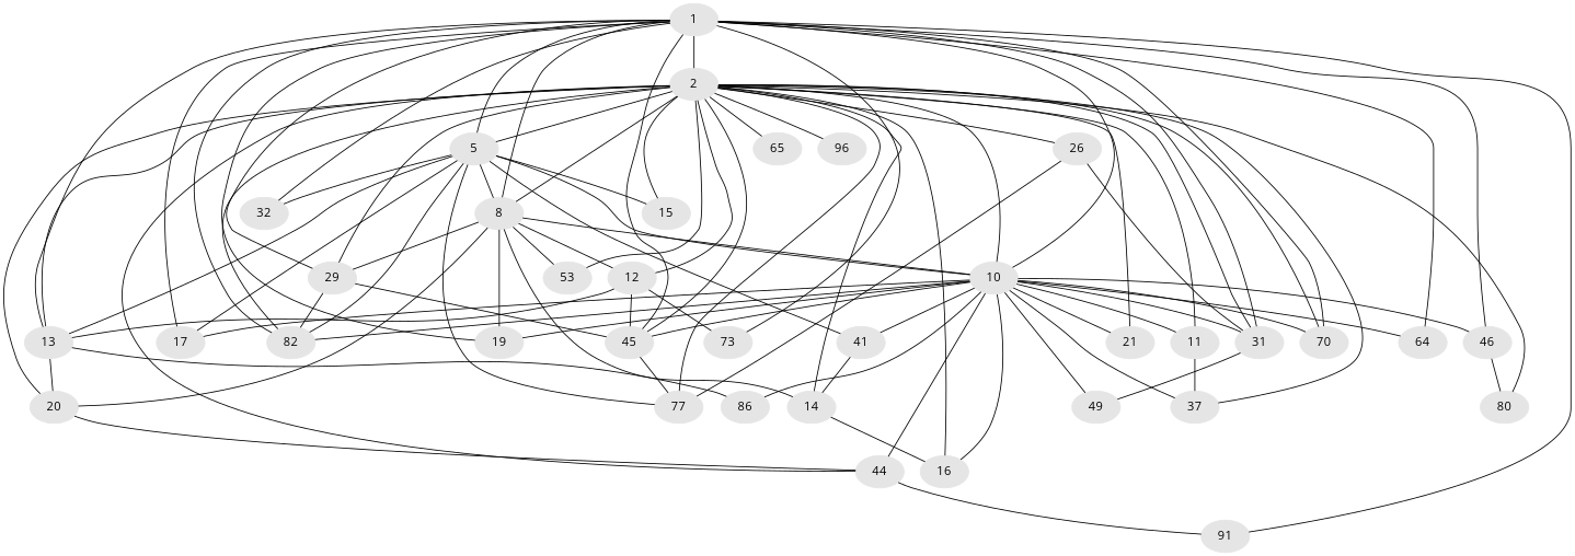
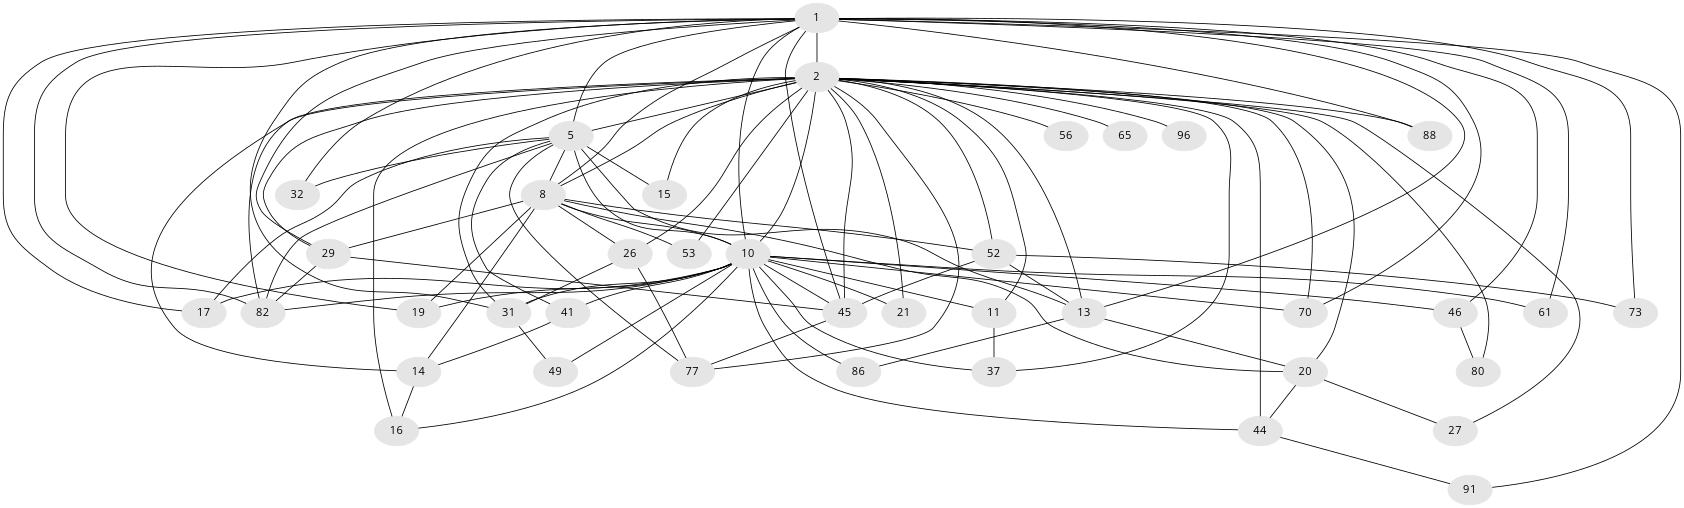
  graph {
    fontname="Open Sans"
    node [color=gray90 fontname="Open Sans" style=filled]
    edge [fontname="Open Sans"]
    1 [super="+24+9"]
    2 [super="+3+107+44+6+87+42+51+34+39"]
    5 [super="+18+123+101+25"]
    8 [super="+99+105+48+38"]
    10 [super="+54"]
    13 [super="+28"]
    17 [super="+33"]
    19 [super="+72"]
    29 [super="+66+57"]
    31 [super="+36+55"]
    32
    n12 [label=70 super="+109+100+78"]
    45 [super="+52"]
    46
-   64
+   64 [label=61]
    73
    82 [super="+112+102+108+92"]
+   88
    91
    11
-   12 [super="+74+47"]
+   12 [super="+74+47" label=52]
    14 [super="+63+90"]
    15
    16
    20
    21
    26 [super="+83"]
+   27
    37
    n30 [label=44 super="+60"]
    53
+   56
    65 [super="+79"]
    77
    80
    96
    41
    49
    86
    1 -- 2 [weight=16]
    1 -- 5 [weight=2]
    1 -- 8 [weight=3]
    1 -- 10 [weight=2]
    1 -- 13
    1 -- 17
    1 -- 19
    1 -- 29
    1 -- 31
    1 -- 32
    1 -- n12 [weight=2]
    1 -- 45 [weight=2]
    1 -- 46 [weight=2]
    1 -- 64
    1 -- 73
    1 -- 82
+   1 -- 88
    1 -- 91
    2 -- 5 [weight=5]
    2 -- 8 [weight=8]
    2 -- 10 [weight=12]
    2 -- 13 [weight=3]
    2 -- 29 [weight=6]
    2 -- 31
    2 -- n12 [weight=3]
    2 -- 45 [weight=3]
    2 -- 82 [weight=2]
+   2 -- 88
    2 -- 11 [weight=2]
    2 -- 12 [weight=5]
    2 -- 14 [weight=2]
    2 -- 15
    2 -- 16 [weight=2]
    2 -- 20
    2 -- 21
    2 -- 26 [weight=3]
+   2 -- 27
    2 -- 37
    2 -- n30 [weight=2]
    2 -- 53
+   2 -- 56 [weight=2]
    2 -- 65 [weight=2]
    2 -- 77 [weight=2]
    2 -- 80
    2 -- 96
    5 -- 8
    5 -- 10 [weight=5]
    5 -- 13
    5 -- 17
    5 -- 32
    5 -- 82
    5 -- 15
    5 -- 77
    5 -- 41
    8 -- 10 [weight=3]
    8 -- 19
    8 -- 29
    8 -- 12
    8 -- 14
    8 -- 20
+   8 -- 26
    8 -- 53
    10 -- 17
    10 -- 19
    10 -- 31 [weight=2]
    10 -- n12 [weight=2]
    10 -- 45 [weight=2]
    10 -- 46
    10 -- 64
    10 -- 82
    10 -- 11
    10 -- 16
    10 -- 21
    10 -- 37
    10 -- n30 [weight=3]
    10 -- 41
    10 -- 49
    10 -- 86
    13 -- 20
    13 -- 86
    29 -- 45
    29 -- 82
    31 -- 49
    45 -- 77
    46 -- 80
    11 -- 37
    12 -- 13
    12 -- 45
    12 -- 73
    14 -- 16
+   20 -- 27
    20 -- n30
    26 -- 31
    26 -- 77
    n30 -- 91
    41 -- 14
  }
